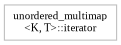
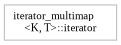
  digraph {
    rankdir=TB
    fontname="Liberation Serif"
-   n1 [color=grey75 fontname="Liberation Serif" fontsize=10 height=0.2 label="unordered_multimap\l\<K, T\>::iterator" shape=record width=0.4]
+   n1 [color=grey75 fontname="Liberation Serif" fontsize=10 height=0.2 label="iterator_multimap\l\<K, T\>::iterator" shape=record width=0.4]
  }
